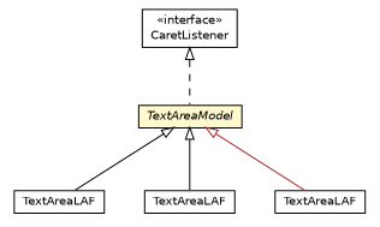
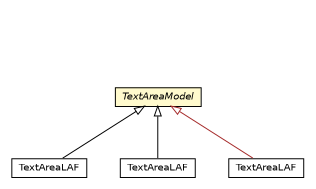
  digraph {
    nodesep=0.25
    ranksep=0.5
    node [fontcolor=black fontname=Helvetica fontsize=10.0 shape=plaintext]
    edge [arrowtail=empty color=black dir=back fontname=Helvetica fontsize=10 headport=p labelfontname=Helvetica labelfontsize=10 tailport=p]
    n1 [label=<<table title="org.universAAL.ui.handler.gui.swing.model.FormControl.TextAreaModel" border="0" cellborder="1" cellspacing="0" cellpadding="2" port="p" bgcolor="lemonChiffon" href="./TextAreaModel.html"> 		<tr><td><table border="0" cellspacing="0" cellpadding="1"> <tr><td align="center" balign="center"><font face="Helvetica-Oblique"> TextAreaModel </font></td></tr> 		</table></td></tr> 		</table>>]
    n2 [label=<<table title="org.universAAL.ui.handler.gui.swing.defaultLookAndFeel.TextAreaLAF" border="0" cellborder="1" cellspacing="0" cellpadding="2" port="p" href="../../defaultLookAndFeel/TextAreaLAF.html"> 		<tr><td><table border="0" cellspacing="0" cellpadding="1"> <tr><td align="center" balign="center"> TextAreaLAF </td></tr> 		</table></td></tr> 		</table>>]
    n3 [label=<<table title="org.universAAL.ui.gui.swing.bluesteelLAF.TextAreaLAF" border="0" cellborder="1" cellspacing="0" cellpadding="2" port="p" href="../../../../../gui/swing/bluesteelLAF/TextAreaLAF.html"> 		<tr><td><table border="0" cellspacing="0" cellpadding="1"> <tr><td align="center" balign="center"> TextAreaLAF </td></tr> 		</table></td></tr> 		</table>>]
    n4 [label=<<table title="org.universAAL.ui.handler.gui.swing.classic.TextAreaLAF" border="0" cellborder="1" cellspacing="0" cellpadding="2" port="p" href="../../classic/TextAreaLAF.html"> 		<tr><td><table border="0" cellspacing="0" cellpadding="1"> <tr><td align="center" balign="center"> TextAreaLAF </td></tr> 		</table></td></tr> 		</table>>]
-   n5 [label=<<table title="javax.swing.event.CaretListener" border="0" cellborder="1" cellspacing="0" cellpadding="2" port="p" href="http://java.sun.com/j2se/1.4.2/docs/api/javax/swing/event/CaretListener.html"> 		<tr><td><table border="0" cellspacing="0" cellpadding="1"> <tr><td align="center" balign="center"> &#171;interface&#187; </td></tr> <tr><td align="center" balign="center"> CaretListener </td></tr> 		</table></td></tr> 		</table>>]
    n1 -> n2
    n1 -> n3
    n1 -> n4 [color=brown]
-   n5 -> n1 [style=dashed]
  }
